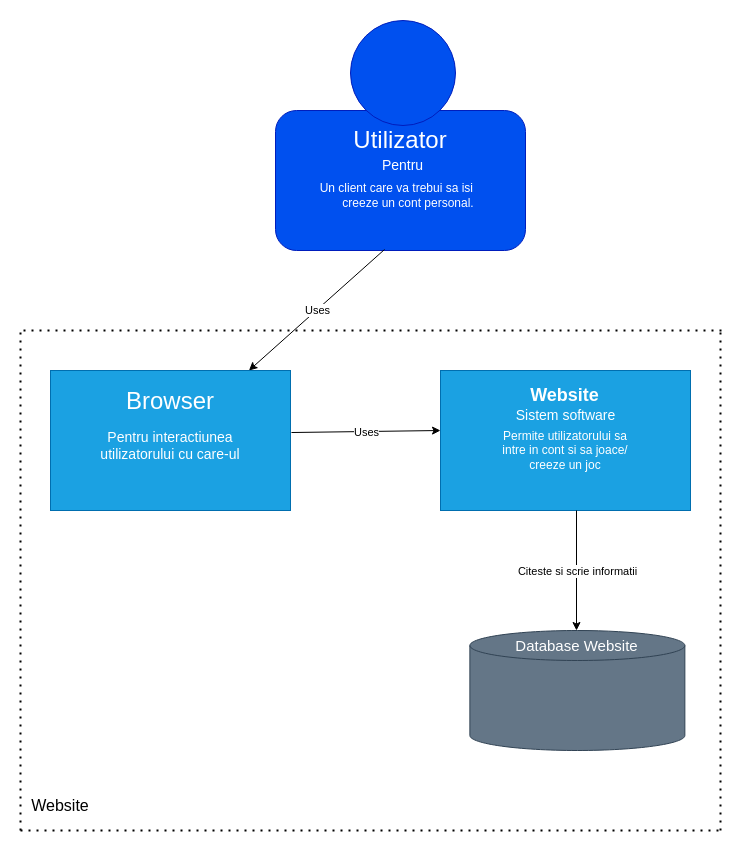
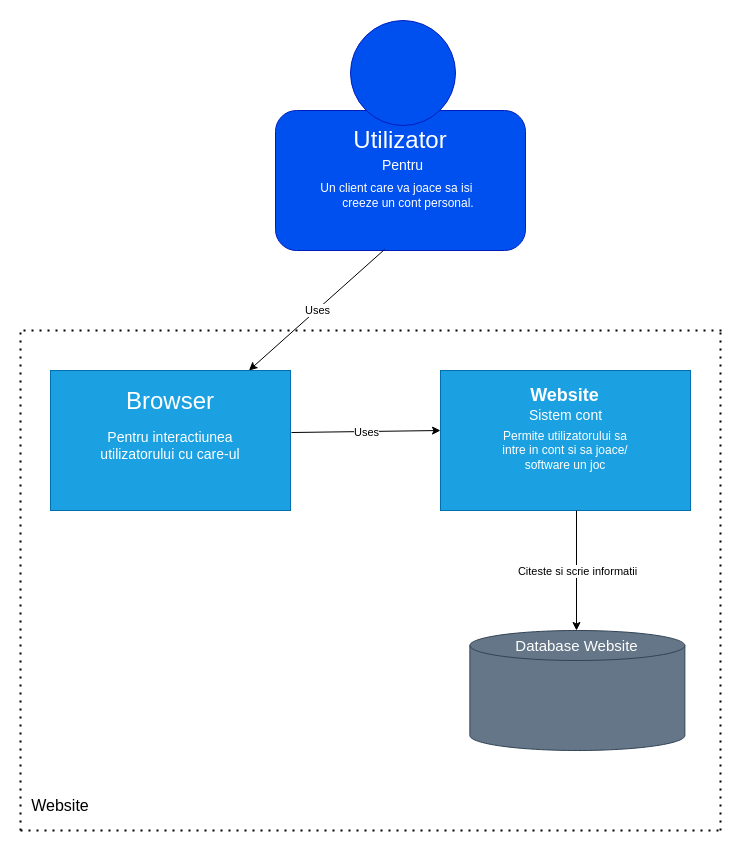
  <mxCell id="0" />
  <mxCell id="1" parent="0" />
  <mxCell id="2" value="" style="rounded=1;whiteSpace=wrap;html=1;fillColor=#0050ef;fontColor=#ffffff;strokeColor=#001DBC;" vertex="1" parent="1"><mxGeometry x="275" y="110" width="250" height="140" as="geometry" /></mxCell>
  <mxCell id="3" value="" style="ellipse;whiteSpace=wrap;html=1;aspect=fixed;fillColor=#0050ef;fontColor=#ffffff;strokeColor=#001DBC;" vertex="1" parent="1"><mxGeometry x="350" y="20" width="105" height="105" as="geometry" /></mxCell>
- <mxCell id="4" value="&lt;font color=&quot;#ffffff&quot;&gt;&amp;nbsp;Un client care va trebui sa isi&amp;nbsp; &amp;nbsp; &amp;nbsp; &amp;nbsp; &amp;nbsp;creeze un cont personal.&lt;/font&gt;" style="text;html=1;strokeColor=none;fillColor=none;align=center;verticalAlign=middle;whiteSpace=wrap;rounded=0;" vertex="1" parent="1"><mxGeometry x="312.5" y="180" width="180" height="30" as="geometry" /></mxCell>
+ <mxCell id="4" value="&lt;font color=&quot;#ffffff&quot;&gt;&amp;nbsp;Un client care va joace sa isi&amp;nbsp; &amp;nbsp; &amp;nbsp; &amp;nbsp; &amp;nbsp;creeze un cont personal.&lt;/font&gt;" style="text;html=1;strokeColor=none;fillColor=none;align=center;verticalAlign=middle;whiteSpace=wrap;rounded=0;" vertex="1" parent="1"><mxGeometry x="312.5" y="180" width="180" height="30" as="geometry" /></mxCell>
  <mxCell id="5" value="&lt;font color=&quot;#ffffff&quot; style=&quot;font-size: 14px;&quot;&gt;Pentru&lt;/font&gt;" style="text;html=1;strokeColor=none;fillColor=none;align=center;verticalAlign=middle;whiteSpace=wrap;rounded=0;" vertex="1" parent="1"><mxGeometry x="370" y="150" width="65" height="30" as="geometry" /></mxCell>
  <mxCell id="6" value="&lt;font color=&quot;#ffffff&quot; style=&quot;font-size: 24px;&quot;&gt;Utilizator&lt;/font&gt;" style="text;html=1;strokeColor=none;fillColor=none;align=center;verticalAlign=middle;whiteSpace=wrap;rounded=0;" vertex="1" parent="1"><mxGeometry x="370" y="125" width="60" height="30" as="geometry" /></mxCell>
  <mxCell id="7" value="" style="endArrow=classic;html=1;rounded=0;exitX=0.436;exitY=0.993;exitDx=0;exitDy=0;exitPerimeter=0;" edge="1" parent="1" source="2" target="9"><mxGeometry relative="1" as="geometry"><mxPoint x="385" y="340" as="sourcePoint" /><mxPoint x="220" y="420" as="targetPoint" /></mxGeometry></mxCell>
  <mxCell id="8" value="Uses&lt;br&gt;" style="edgeLabel;resizable=0;html=1;align=center;verticalAlign=middle;" connectable="0" vertex="1" parent="7"><mxGeometry relative="1" as="geometry" /></mxCell>
  <mxCell id="9" value="" style="rounded=0;whiteSpace=wrap;html=1;fillColor=#1ba1e2;strokeColor=#006EAF;fontColor=#ffffff;" vertex="1" parent="1"><mxGeometry x="50" y="370" width="240" height="140" as="geometry" /></mxCell>
  <mxCell id="10" value="&lt;font style=&quot;font-size: 24px;&quot; color=&quot;#ffffff&quot;&gt;Browser&lt;br&gt;&lt;br&gt;&lt;/font&gt;" style="text;html=1;strokeColor=none;fillColor=none;align=center;verticalAlign=middle;whiteSpace=wrap;rounded=0;" vertex="1" parent="1"><mxGeometry x="140" y="400" width="60" height="30" as="geometry" /></mxCell>
  <mxCell id="11" value="&lt;font style=&quot;font-size: 14px;&quot; color=&quot;#ffffff&quot;&gt;Pentru interactiunea utilizatorului cu care-ul&lt;/font&gt;" style="text;html=1;strokeColor=none;fillColor=none;align=center;verticalAlign=middle;whiteSpace=wrap;rounded=0;" vertex="1" parent="1"><mxGeometry x="70" y="430" width="200" height="30" as="geometry" /></mxCell>
  <mxCell id="12" value="" style="endArrow=classic;html=1;rounded=0;exitX=1.004;exitY=0.443;exitDx=0;exitDy=0;exitPerimeter=0;" edge="1" parent="1" source="9"><mxGeometry relative="1" as="geometry"><mxPoint x="506" y="379.5" as="sourcePoint" /><mxPoint x="440" y="430" as="targetPoint" /></mxGeometry></mxCell>
  <mxCell id="13" value="Uses&lt;br&gt;" style="edgeLabel;resizable=0;html=1;align=center;verticalAlign=middle;" connectable="0" vertex="1" parent="12"><mxGeometry relative="1" as="geometry" /></mxCell>
  <mxCell id="14" value="" style="rounded=0;whiteSpace=wrap;html=1;fillColor=#1ba1e2;fontColor=#ffffff;strokeColor=#006EAF;" vertex="1" parent="1"><mxGeometry x="440" y="370" width="250" height="140" as="geometry" /></mxCell>
- <mxCell id="15" value="&lt;font color=&quot;#ffffff&quot;&gt;Permite utilizatorului sa intre in cont si sa joace/ creeze un joc&lt;/font&gt;" style="text;html=1;strokeColor=none;fillColor=none;align=center;verticalAlign=middle;whiteSpace=wrap;rounded=0;" vertex="1" parent="1"><mxGeometry x="495" y="430" width="140" height="40" as="geometry" /></mxCell>
- <mxCell id="16" value="&lt;font color=&quot;#ffffff&quot; style=&quot;font-size: 14px;&quot;&gt;Sistem software&lt;/font&gt;" style="text;html=1;strokeColor=none;fillColor=none;align=center;verticalAlign=middle;whiteSpace=wrap;rounded=0;" vertex="1" parent="1"><mxGeometry x="506.5" y="400" width="117" height="30" as="geometry" /></mxCell>
+ <mxCell id="15" value="&lt;font color=&quot;#ffffff&quot;&gt;Permite utilizatorului sa intre in cont si sa joace/ software un joc&lt;/font&gt;" style="text;html=1;strokeColor=none;fillColor=none;align=center;verticalAlign=middle;whiteSpace=wrap;rounded=0;" vertex="1" parent="1"><mxGeometry x="495" y="430" width="140" height="40" as="geometry" /></mxCell>
+ <mxCell id="16" value="&lt;font color=&quot;#ffffff&quot; style=&quot;font-size: 14px;&quot;&gt;Sistem cont&lt;/font&gt;" style="text;html=1;strokeColor=none;fillColor=none;align=center;verticalAlign=middle;whiteSpace=wrap;rounded=0;" vertex="1" parent="1"><mxGeometry x="506.5" y="400" width="117" height="30" as="geometry" /></mxCell>
  <mxCell id="17" value="&lt;h1 style=&quot;border-color: var(--border-color); text-align: left;&quot;&gt;&lt;font color=&quot;#ffffff&quot; style=&quot;border-color: var(--border-color); font-size: 18px;&quot;&gt;&lt;span style=&quot;white-space: pre;&quot;&gt;&amp;nbsp;&amp;nbsp;&amp;nbsp;&amp;nbsp;&lt;/span&gt;Website&lt;/font&gt;&lt;/h1&gt;&lt;h1 style=&quot;border-color: var(--border-color); text-align: left;&quot;&gt;&lt;br&gt;&lt;/h1&gt;" style="text;html=1;strokeColor=none;fillColor=none;align=center;verticalAlign=middle;whiteSpace=wrap;rounded=0;" vertex="1" parent="1"><mxGeometry x="470" y="365" width="169" height="100" as="geometry" /></mxCell>
  <mxCell id="18" value="" style="endArrow=classic;html=1;rounded=0;exitX=0.436;exitY=0.993;exitDx=0;exitDy=0;exitPerimeter=0;" edge="1" parent="1"><mxGeometry relative="1" as="geometry"><mxPoint x="576" y="510" as="sourcePoint" /><mxPoint x="576" y="630" as="targetPoint" /></mxGeometry></mxCell>
  <mxCell id="19" value="Citeste si scrie informatii&lt;br&gt;" style="edgeLabel;resizable=0;html=1;align=center;verticalAlign=middle;" connectable="0" vertex="1" parent="18"><mxGeometry relative="1" as="geometry" /></mxCell>
  <mxCell id="20" value="" style="shape=cylinder3;whiteSpace=wrap;html=1;boundedLbl=1;backgroundOutline=1;size=15;fillColor=#647687;strokeColor=#314354;fontColor=#ffffff;" vertex="1" parent="1"><mxGeometry x="469.37" y="630" width="215" height="120" as="geometry" /></mxCell>
  <mxCell id="21" value="&lt;font color=&quot;#ffffff&quot; style=&quot;font-size: 15px;&quot;&gt;Database Website&lt;/font&gt;" style="text;html=1;strokeColor=none;fillColor=none;align=center;verticalAlign=middle;whiteSpace=wrap;rounded=0;" vertex="1" parent="1"><mxGeometry x="495.25" y="630" width="163.25" height="30" as="geometry" /></mxCell>
  <mxCell id="22" value="" style="endArrow=none;dashed=1;html=1;dashPattern=1 3;strokeWidth=2;rounded=0;" edge="1" parent="1"><mxGeometry width="50" height="50" relative="1" as="geometry"><mxPoint x="23" y="330" as="sourcePoint" /><mxPoint x="723" y="330" as="targetPoint" /></mxGeometry></mxCell>
  <mxCell id="23" value="" style="endArrow=none;dashed=1;html=1;dashPattern=1 3;strokeWidth=2;rounded=0;" edge="1" parent="1"><mxGeometry width="50" height="50" relative="1" as="geometry"><mxPoint x="20" y="830" as="sourcePoint" /><mxPoint x="20" y="330" as="targetPoint" /></mxGeometry></mxCell>
  <mxCell id="24" value="" style="endArrow=none;dashed=1;html=1;dashPattern=1 3;strokeWidth=2;rounded=0;" edge="1" parent="1"><mxGeometry width="50" height="50" relative="1" as="geometry"><mxPoint x="20" y="830" as="sourcePoint" /><mxPoint x="720" y="830" as="targetPoint" /></mxGeometry></mxCell>
  <mxCell id="25" value="" style="endArrow=none;dashed=1;html=1;dashPattern=1 3;strokeWidth=2;rounded=0;" edge="1" parent="1"><mxGeometry width="50" height="50" relative="1" as="geometry"><mxPoint x="720" y="830" as="sourcePoint" /><mxPoint x="720" y="330" as="targetPoint" /></mxGeometry></mxCell>
  <mxCell id="26" value="&lt;font style=&quot;font-size: 16px;&quot;&gt;Website&lt;/font&gt;" style="text;html=1;strokeColor=none;fillColor=none;align=center;verticalAlign=middle;whiteSpace=wrap;rounded=0;" vertex="1" parent="1"><mxGeometry x="30" y="790" width="60" height="30" as="geometry" /></mxCell>
